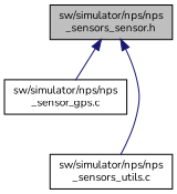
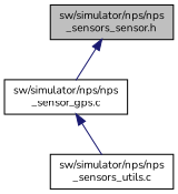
  digraph {
    fontname=Nunito
    node [color=black fillcolor=white fontname=Nunito fontsize=10 shape=record style=filled]
    edge [color=midnightblue dir=back fontname=Nunito fontsize=10 labelfontname=FreeSans labelfontsize=10 style=solid]
    n1 [fillcolor=grey75 fontcolor=black height=0.2 label="sw/simulator/nps/nps\l_sensors_sensor.h" width=0.4]
    n2 [height=0.2 label="sw/simulator/nps/nps\l_sensor_gps.c" width=0.4]
    n3 [height=0.2 label="sw/simulator/nps/nps\l_sensors_utils.c" width=0.4]
    n1 -> n2
-   n1 -> n3
+   n2 -> n3
  }
